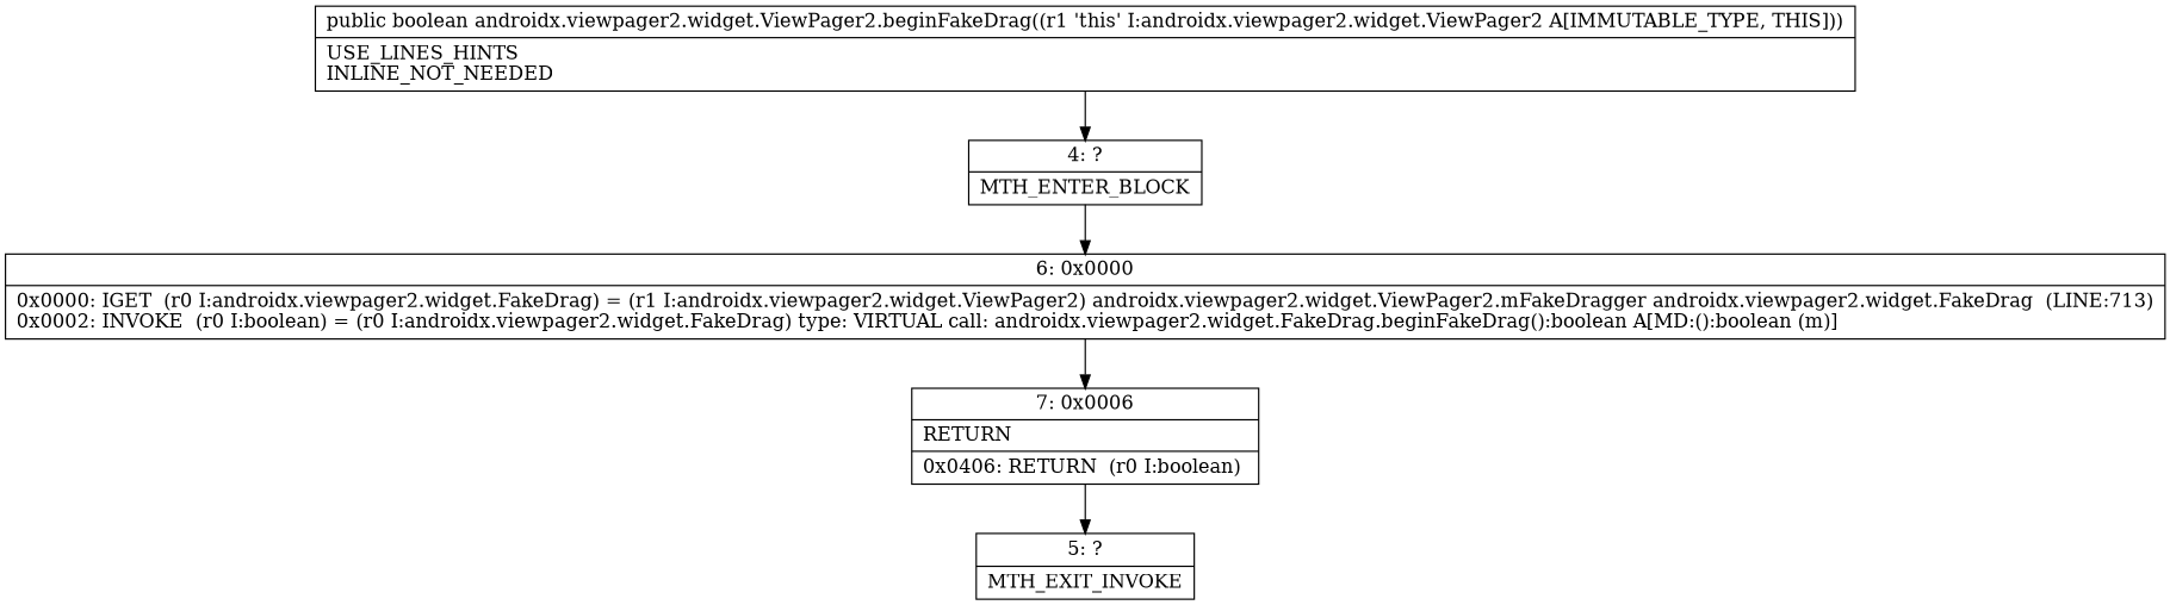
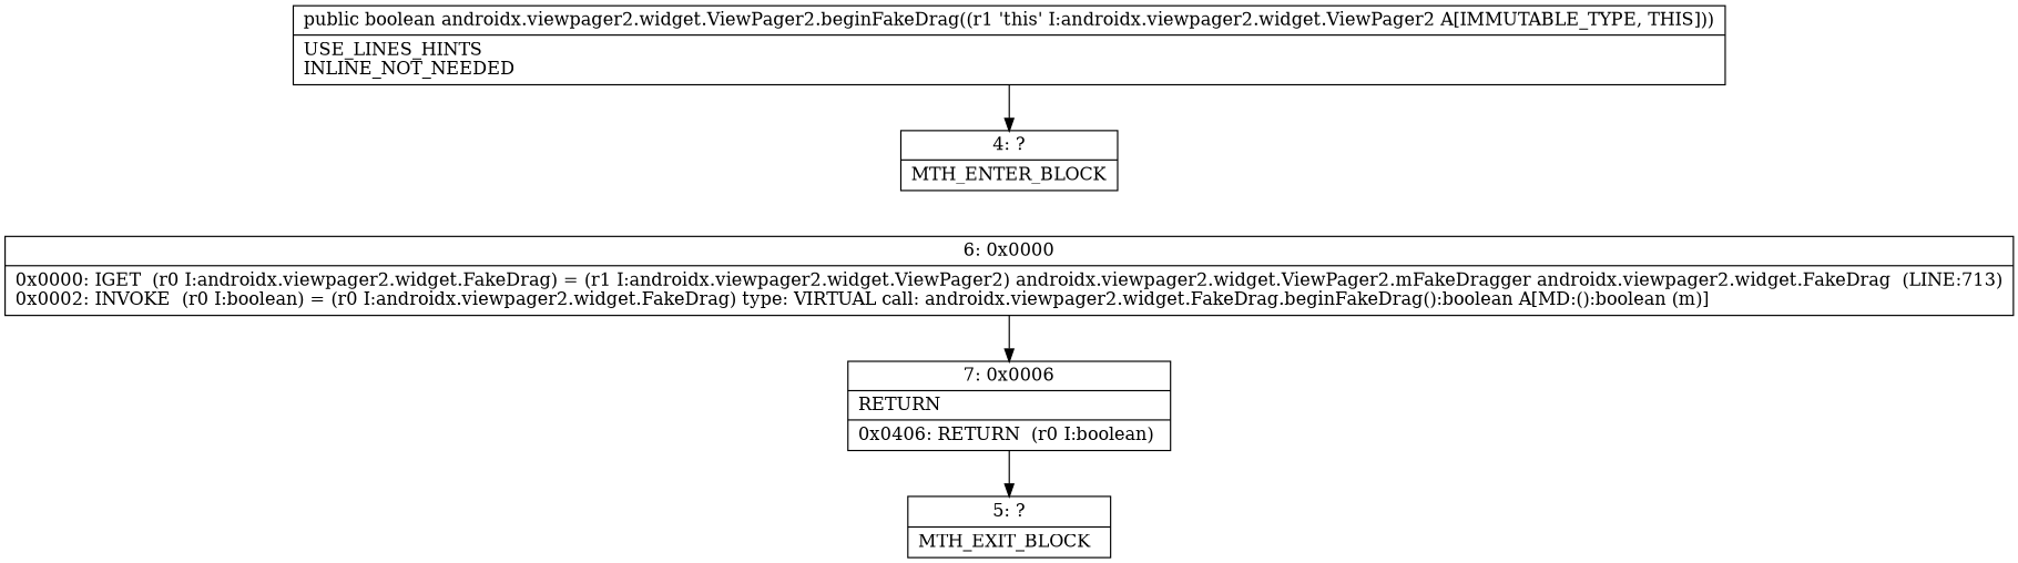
  digraph {
    node [shape=record]
    n1 [label="{4\:\ ?|MTH_ENTER_BLOCK\l}"]
    n2 [label="{6\:\ 0x0000|0x0000: IGET  (r0 I:androidx.viewpager2.widget.FakeDrag) = (r1 I:androidx.viewpager2.widget.ViewPager2) androidx.viewpager2.widget.ViewPager2.mFakeDragger androidx.viewpager2.widget.FakeDrag  (LINE:713)\l0x0002: INVOKE  (r0 I:boolean) = (r0 I:androidx.viewpager2.widget.FakeDrag) type: VIRTUAL call: androidx.viewpager2.widget.FakeDrag.beginFakeDrag():boolean A[MD:():boolean (m)]\l}"]
    n3 [label="{7\:\ 0x0006|RETURN\l|0x0406: RETURN  (r0 I:boolean) \l}"]
-   n4 [label="{5\:\ ?|MTH_EXIT_INVOKE\l}"]
+   n4 [label="{5\:\ ?|MTH_EXIT_BLOCK\l}"]
    n5 [label="{public boolean androidx.viewpager2.widget.ViewPager2.beginFakeDrag((r1 'this' I:androidx.viewpager2.widget.ViewPager2 A[IMMUTABLE_TYPE, THIS]))  | USE_LINES_HINTS\lINLINE_NOT_NEEDED\l}"]
-   n1 -> n2
    n2 -> n3
    n3 -> n4
    n5 -> n1
  }
